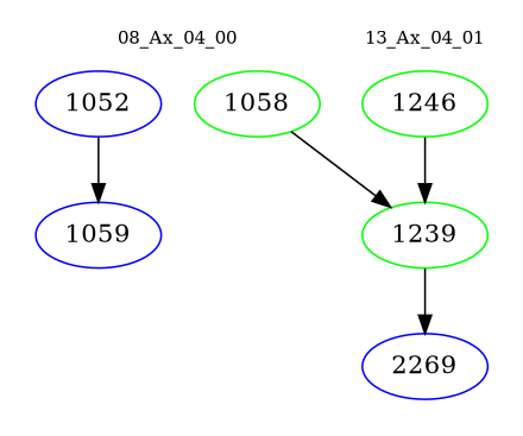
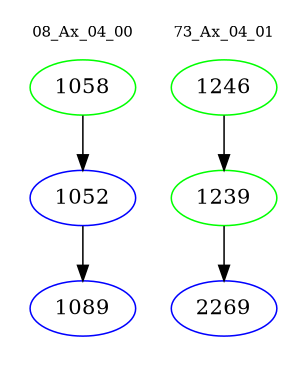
  digraph {
    node [color=green]
    edge [color=black]
    n1 [label=1058]
    n2 [color=blue label=1052]
-   n3 [color=blue label=1059]
+   n3 [color=blue label=1089]
    n4 [label=1246]
    n5 [label=1239]
    n6 [color=blue label=2269]
    subgraph cluster_1 {
      color=white
      fontsize=10
      label="08_Ax_04_00"
      n1
      n2
      n3
    }
    subgraph cluster_2 {
      color=white
      fontsize=10
-     label="13_Ax_04_01"
+     label="73_Ax_04_01"
      n4
      n5
      n6
    }
-   n1 -> n5
+   n1 -> n2
    n2 -> n3
    n4 -> n5
    n5 -> n6
  }
